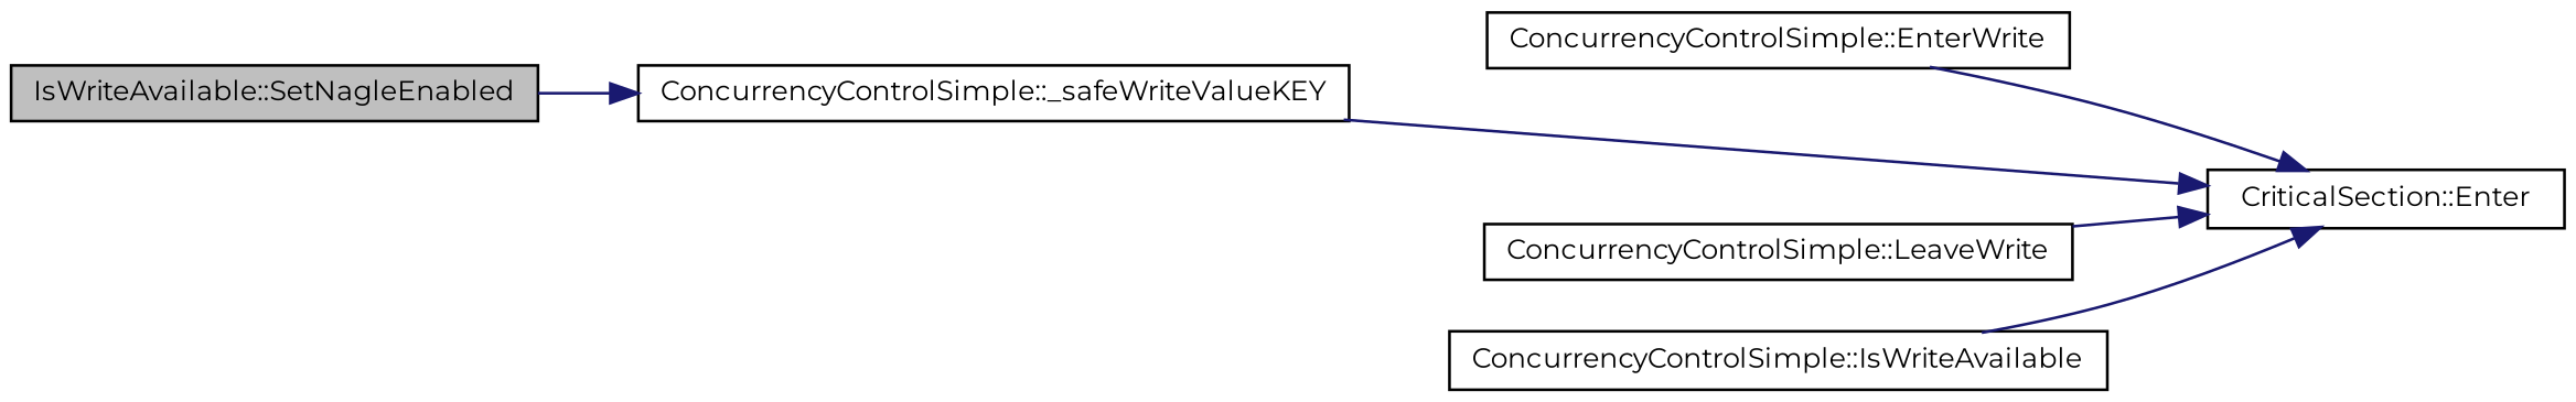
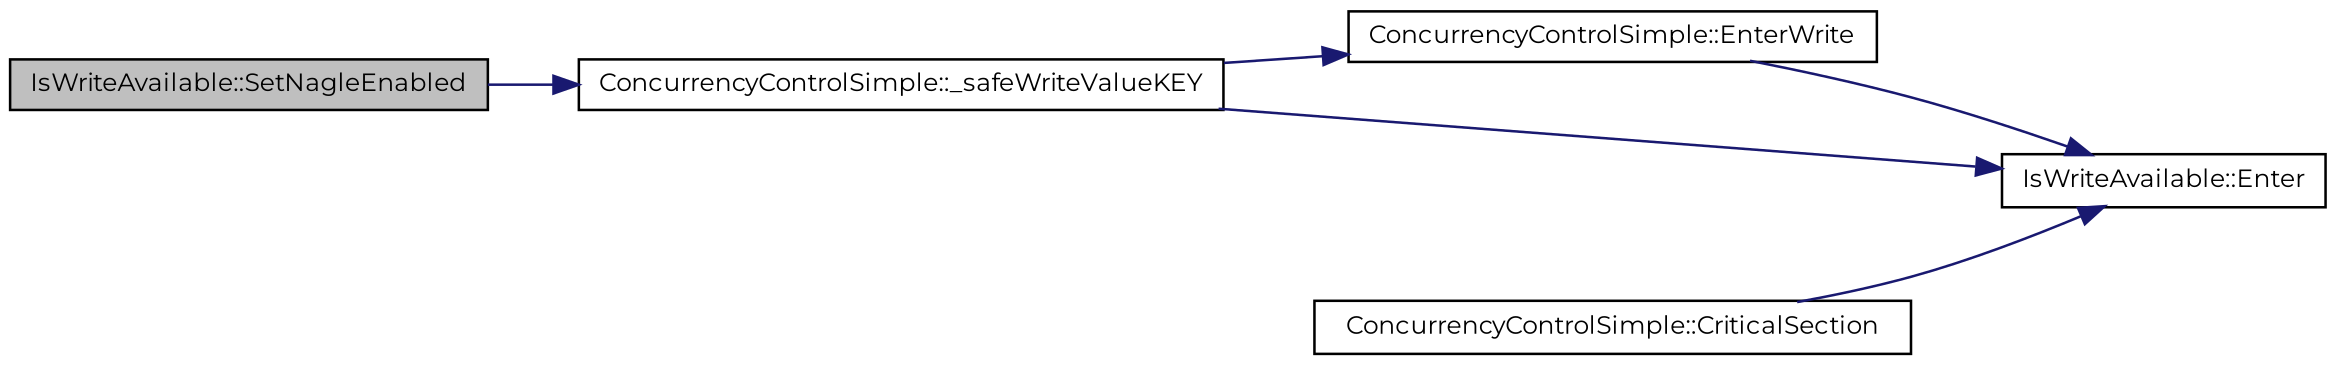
  digraph {
    fontname=Montserrat
    rankdir=LR
    node [color=black fillcolor=white fontname=Montserrat fontsize=10 shape=record style=filled]
    edge [color=midnightblue fontname=Montserrat fontsize=10 labelfontname=FreeSans labelfontsize=10 style=solid]
    n1 [fillcolor=grey75 fontcolor=black height=0.2 label="IsWriteAvailable::SetNagleEnabled" width=0.4]
    n2 [height=0.2 label="ConcurrencyControlSimple::_safeWriteValueKEY" width=0.4]
    n3 [height=0.2 label="ConcurrencyControlSimple::EnterWrite" width=0.4]
-   n4 [height=0.2 label="CriticalSection::Enter" width=0.4]
-   n5 [height=0.2 label="ConcurrencyControlSimple::LeaveWrite" width=0.4]
-   n6 [height=0.2 label="ConcurrencyControlSimple::IsWriteAvailable" width=0.4]
+   n4 [height=0.2 label="IsWriteAvailable::Enter" width=0.4]
+   n6 [height=0.2 label="ConcurrencyControlSimple::CriticalSection" width=0.4]
    n1 -> n2
+   n2 -> n3
    n2 -> n4
    n3 -> n4
-   n5 -> n4
    n6 -> n4
  }
